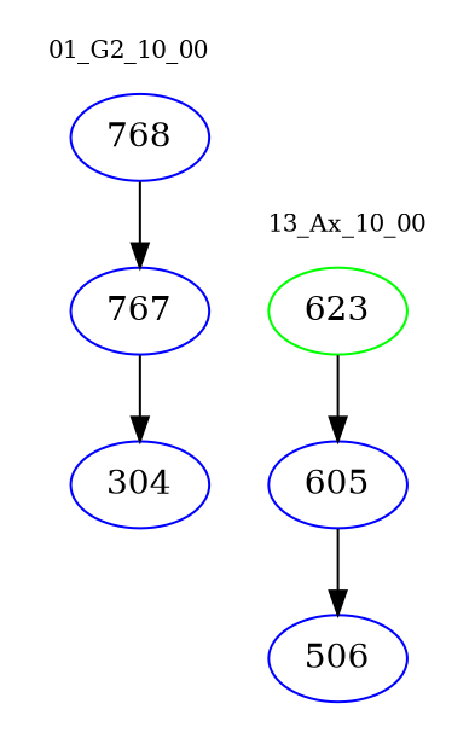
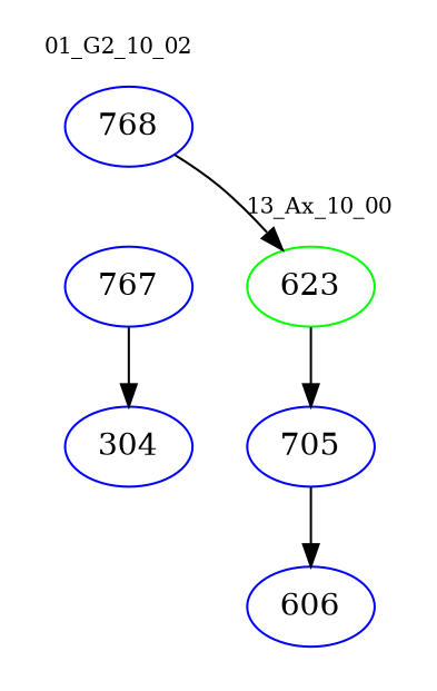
  digraph {
    node [color=blue]
    edge [color=black]
    n1 [color=green label=623]
-   n2 [label=605]
-   n3 [label=506]
+   n2 [label=705]
+   n3 [label=606]
    n4 [label=768]
    n5 [label=767]
    n6 [label=304]
    subgraph cluster_1 {
      color=white
      fontsize=10
      label="13_Ax_10_00"
      n1
      n2
      n3
    }
    subgraph cluster_2 {
      color=white
      fontsize=10
-     label="01_G2_10_00"
+     label="01_G2_10_02"
      n4
      n5
      n6
    }
    n1 -> n2
    n2 -> n3
-   n4 -> n5
+   n4 -> n1
    n5 -> n6
  }
